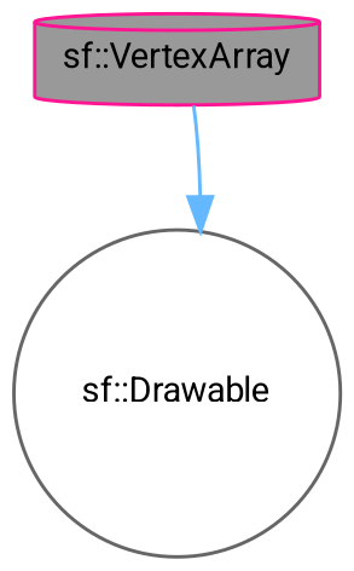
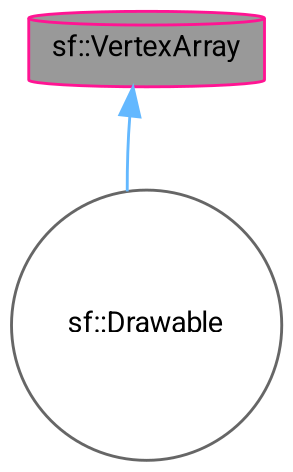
  digraph {
    fontname=Roboto
    node [fontname=Roboto fontsize=10 style=filled]
    n1 [color=deeppink fillcolor=grey60 fontcolor=black height=0.2 label="sf::VertexArray" shape=cylinder width=0.4]
    n2 [color=gray40 fillcolor=white height=0.2 label="sf::Drawable" shape=circle width=0.4]
-   n2 -> n1 [color=steelblue1 dir=back fontname=Roboto fontsize=10 labelfontname=Helvetica labelfontsize=10 style=solid]
+   n1 -> n2 [color=steelblue1 dir=back fontname=Roboto fontsize=10 labelfontname=Helvetica labelfontsize=10 style=solid]
  }
